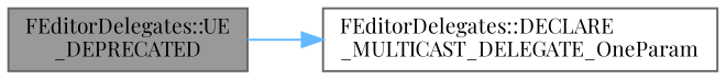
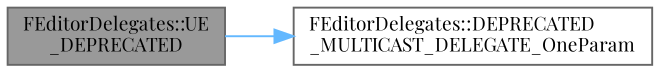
  digraph {
    rankdir=LR
    fontname="Playfair Display"
    node [fontname="Playfair Display" fontsize=10 shape=box style=filled]
    n1 [color=gray40 fillcolor=grey60 fontcolor=black height=0.2 label="FEditorDelegates::UE\l_DEPRECATED" width=0.4]
-   n2 [color=grey40 fillcolor=white height=0.2 label="FEditorDelegates::DECLARE\l_MULTICAST_DELEGATE_OneParam" width=0.4]
+   n2 [color=grey40 fillcolor=white height=0.2 label="FEditorDelegates::DEPRECATED\l_MULTICAST_DELEGATE_OneParam" width=0.4]
    n1 -> n2 [color=steelblue1 fontname="Playfair Display" fontsize=10 labelfontname=Helvetica labelfontsize=10 style=solid]
  }
